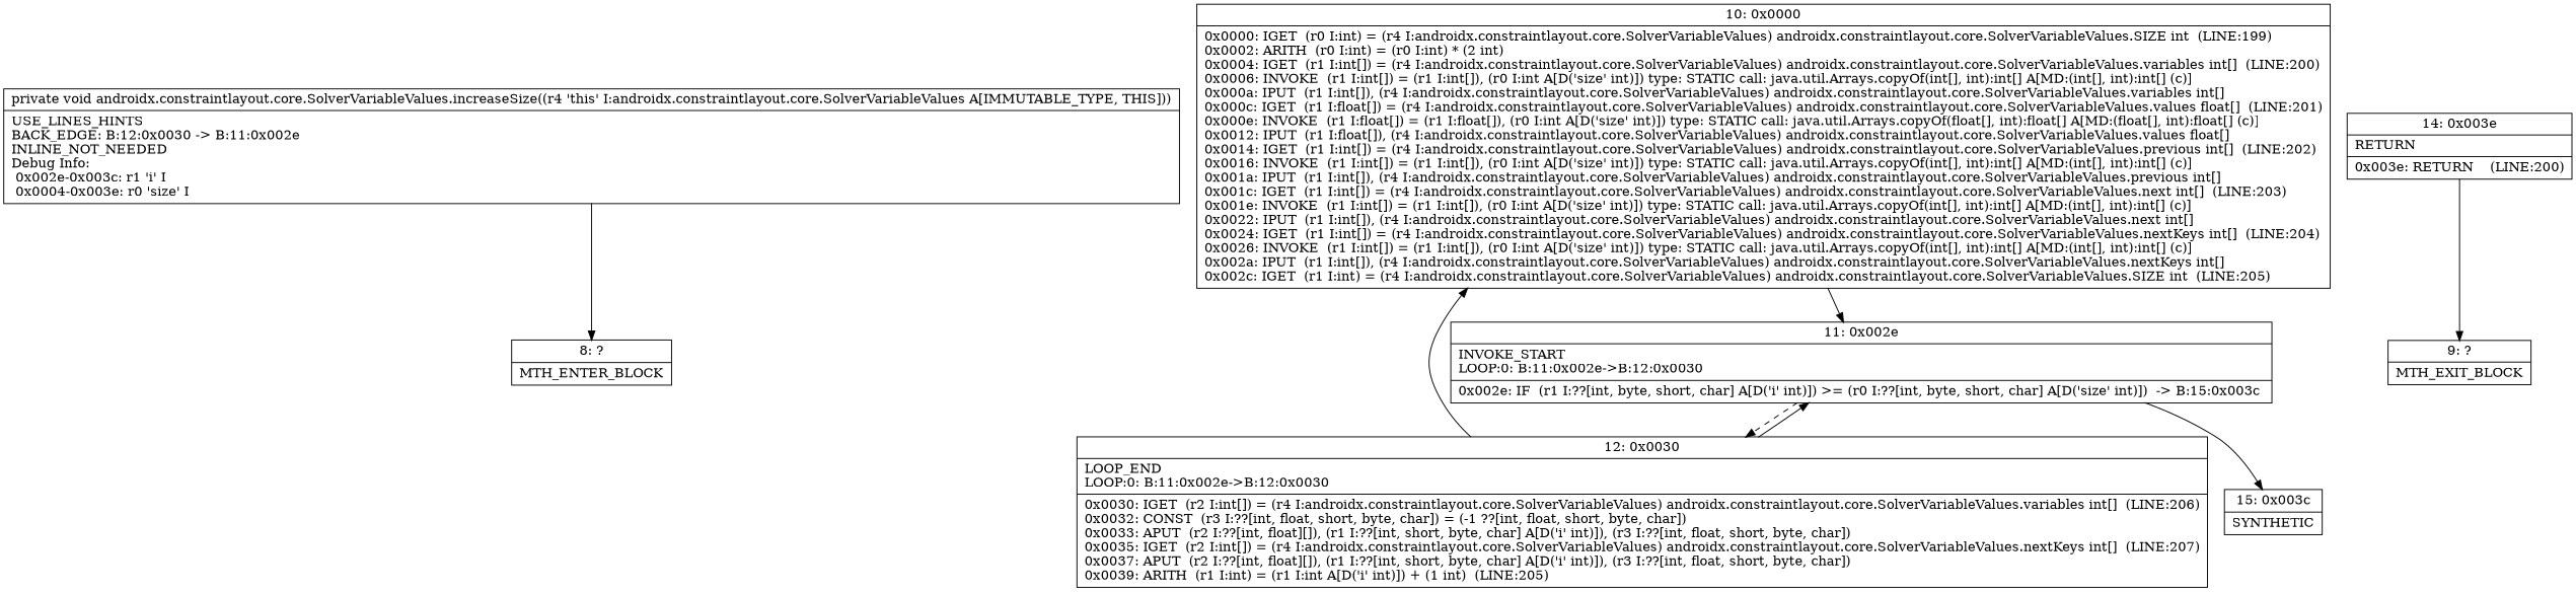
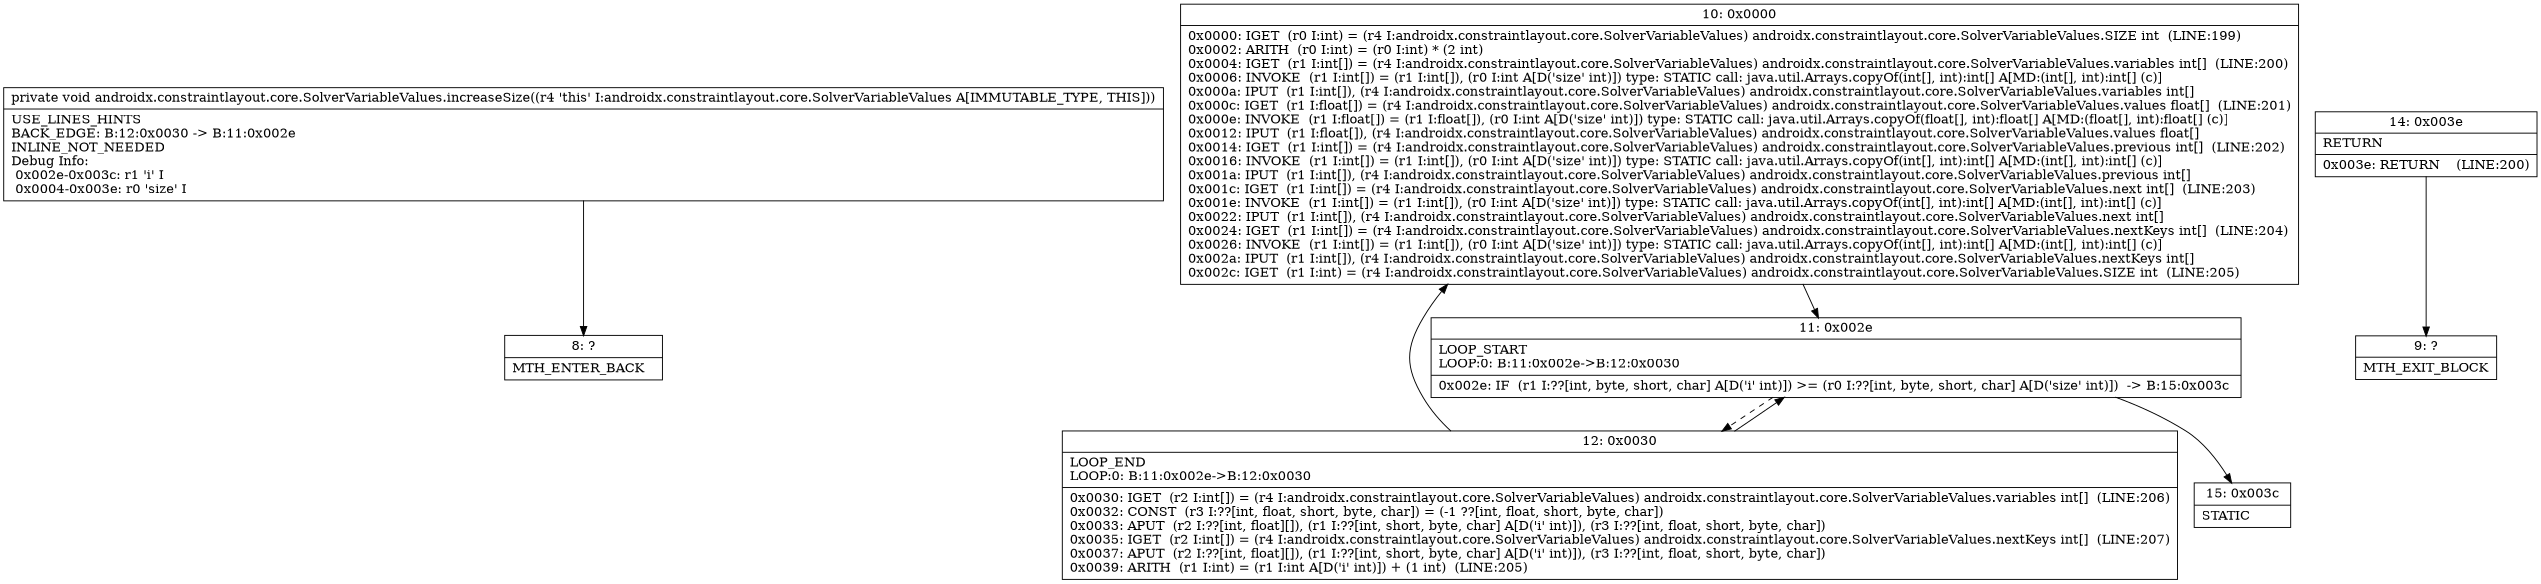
  digraph {
    node [shape=record]
-   n1 [label="{8\:\ ?|MTH_ENTER_BLOCK\l}"]
+   n1 [label="{8\:\ ?|MTH_ENTER_BACK\l}"]
    n2 [label="{10\:\ 0x0000|0x0000: IGET  (r0 I:int) = (r4 I:androidx.constraintlayout.core.SolverVariableValues) androidx.constraintlayout.core.SolverVariableValues.SIZE int  (LINE:199)\l0x0002: ARITH  (r0 I:int) = (r0 I:int) * (2 int) \l0x0004: IGET  (r1 I:int[]) = (r4 I:androidx.constraintlayout.core.SolverVariableValues) androidx.constraintlayout.core.SolverVariableValues.variables int[]  (LINE:200)\l0x0006: INVOKE  (r1 I:int[]) = (r1 I:int[]), (r0 I:int A[D('size' int)]) type: STATIC call: java.util.Arrays.copyOf(int[], int):int[] A[MD:(int[], int):int[] (c)]\l0x000a: IPUT  (r1 I:int[]), (r4 I:androidx.constraintlayout.core.SolverVariableValues) androidx.constraintlayout.core.SolverVariableValues.variables int[] \l0x000c: IGET  (r1 I:float[]) = (r4 I:androidx.constraintlayout.core.SolverVariableValues) androidx.constraintlayout.core.SolverVariableValues.values float[]  (LINE:201)\l0x000e: INVOKE  (r1 I:float[]) = (r1 I:float[]), (r0 I:int A[D('size' int)]) type: STATIC call: java.util.Arrays.copyOf(float[], int):float[] A[MD:(float[], int):float[] (c)]\l0x0012: IPUT  (r1 I:float[]), (r4 I:androidx.constraintlayout.core.SolverVariableValues) androidx.constraintlayout.core.SolverVariableValues.values float[] \l0x0014: IGET  (r1 I:int[]) = (r4 I:androidx.constraintlayout.core.SolverVariableValues) androidx.constraintlayout.core.SolverVariableValues.previous int[]  (LINE:202)\l0x0016: INVOKE  (r1 I:int[]) = (r1 I:int[]), (r0 I:int A[D('size' int)]) type: STATIC call: java.util.Arrays.copyOf(int[], int):int[] A[MD:(int[], int):int[] (c)]\l0x001a: IPUT  (r1 I:int[]), (r4 I:androidx.constraintlayout.core.SolverVariableValues) androidx.constraintlayout.core.SolverVariableValues.previous int[] \l0x001c: IGET  (r1 I:int[]) = (r4 I:androidx.constraintlayout.core.SolverVariableValues) androidx.constraintlayout.core.SolverVariableValues.next int[]  (LINE:203)\l0x001e: INVOKE  (r1 I:int[]) = (r1 I:int[]), (r0 I:int A[D('size' int)]) type: STATIC call: java.util.Arrays.copyOf(int[], int):int[] A[MD:(int[], int):int[] (c)]\l0x0022: IPUT  (r1 I:int[]), (r4 I:androidx.constraintlayout.core.SolverVariableValues) androidx.constraintlayout.core.SolverVariableValues.next int[] \l0x0024: IGET  (r1 I:int[]) = (r4 I:androidx.constraintlayout.core.SolverVariableValues) androidx.constraintlayout.core.SolverVariableValues.nextKeys int[]  (LINE:204)\l0x0026: INVOKE  (r1 I:int[]) = (r1 I:int[]), (r0 I:int A[D('size' int)]) type: STATIC call: java.util.Arrays.copyOf(int[], int):int[] A[MD:(int[], int):int[] (c)]\l0x002a: IPUT  (r1 I:int[]), (r4 I:androidx.constraintlayout.core.SolverVariableValues) androidx.constraintlayout.core.SolverVariableValues.nextKeys int[] \l0x002c: IGET  (r1 I:int) = (r4 I:androidx.constraintlayout.core.SolverVariableValues) androidx.constraintlayout.core.SolverVariableValues.SIZE int  (LINE:205)\l}"]
-   n3 [label="{11\:\ 0x002e|INVOKE_START\lLOOP:0: B:11:0x002e\-\>B:12:0x0030\l|0x002e: IF  (r1 I:??[int, byte, short, char] A[D('i' int)]) \>= (r0 I:??[int, byte, short, char] A[D('size' int)])  \-\> B:15:0x003c \l}"]
+   n3 [label="{11\:\ 0x002e|LOOP_START\lLOOP:0: B:11:0x002e\-\>B:12:0x0030\l|0x002e: IF  (r1 I:??[int, byte, short, char] A[D('i' int)]) \>= (r0 I:??[int, byte, short, char] A[D('size' int)])  \-\> B:15:0x003c \l}"]
    n4 [label="{12\:\ 0x0030|LOOP_END\lLOOP:0: B:11:0x002e\-\>B:12:0x0030\l|0x0030: IGET  (r2 I:int[]) = (r4 I:androidx.constraintlayout.core.SolverVariableValues) androidx.constraintlayout.core.SolverVariableValues.variables int[]  (LINE:206)\l0x0032: CONST  (r3 I:??[int, float, short, byte, char]) = (\-1 ??[int, float, short, byte, char]) \l0x0033: APUT  (r2 I:??[int, float][]), (r1 I:??[int, short, byte, char] A[D('i' int)]), (r3 I:??[int, float, short, byte, char]) \l0x0035: IGET  (r2 I:int[]) = (r4 I:androidx.constraintlayout.core.SolverVariableValues) androidx.constraintlayout.core.SolverVariableValues.nextKeys int[]  (LINE:207)\l0x0037: APUT  (r2 I:??[int, float][]), (r1 I:??[int, short, byte, char] A[D('i' int)]), (r3 I:??[int, float, short, byte, char]) \l0x0039: ARITH  (r1 I:int) = (r1 I:int A[D('i' int)]) + (1 int)  (LINE:205)\l}"]
-   n5 [label="{15\:\ 0x003c|SYNTHETIC\l}"]
+   n5 [label="{15\:\ 0x003c|STATIC\l}"]
    n6 [label="{14\:\ 0x003e|RETURN\l|0x003e: RETURN    (LINE:200)\l}"]
    n7 [label="{9\:\ ?|MTH_EXIT_BLOCK\l}"]
    n8 [label="{private void androidx.constraintlayout.core.SolverVariableValues.increaseSize((r4 'this' I:androidx.constraintlayout.core.SolverVariableValues A[IMMUTABLE_TYPE, THIS]))  | USE_LINES_HINTS\lBACK_EDGE: B:12:0x0030 \-\> B:11:0x002e\lINLINE_NOT_NEEDED\lDebug Info:\l  0x002e\-0x003c: r1 'i' I\l  0x0004\-0x003e: r0 'size' I\l}"]
    n2 -> n3
    n3 -> n4 [style=dashed]
    n3 -> n5
    n4 -> n2
    n4 -> n3
    n6 -> n7
    n8 -> n1
  }
